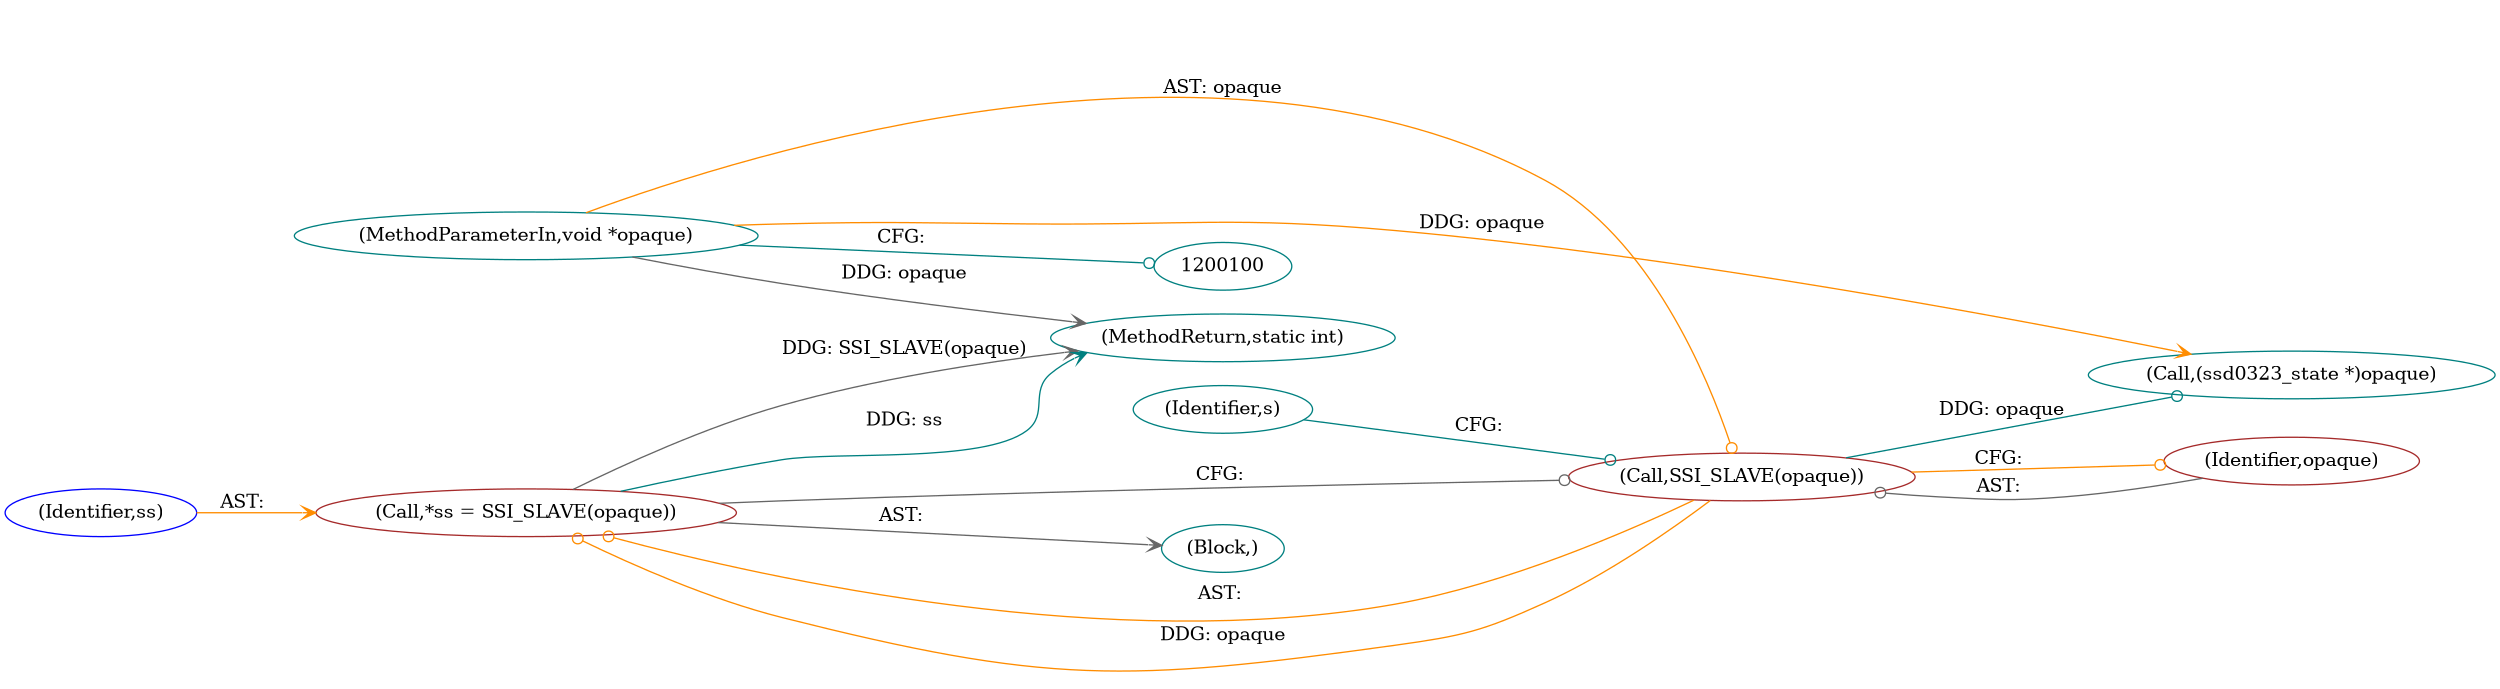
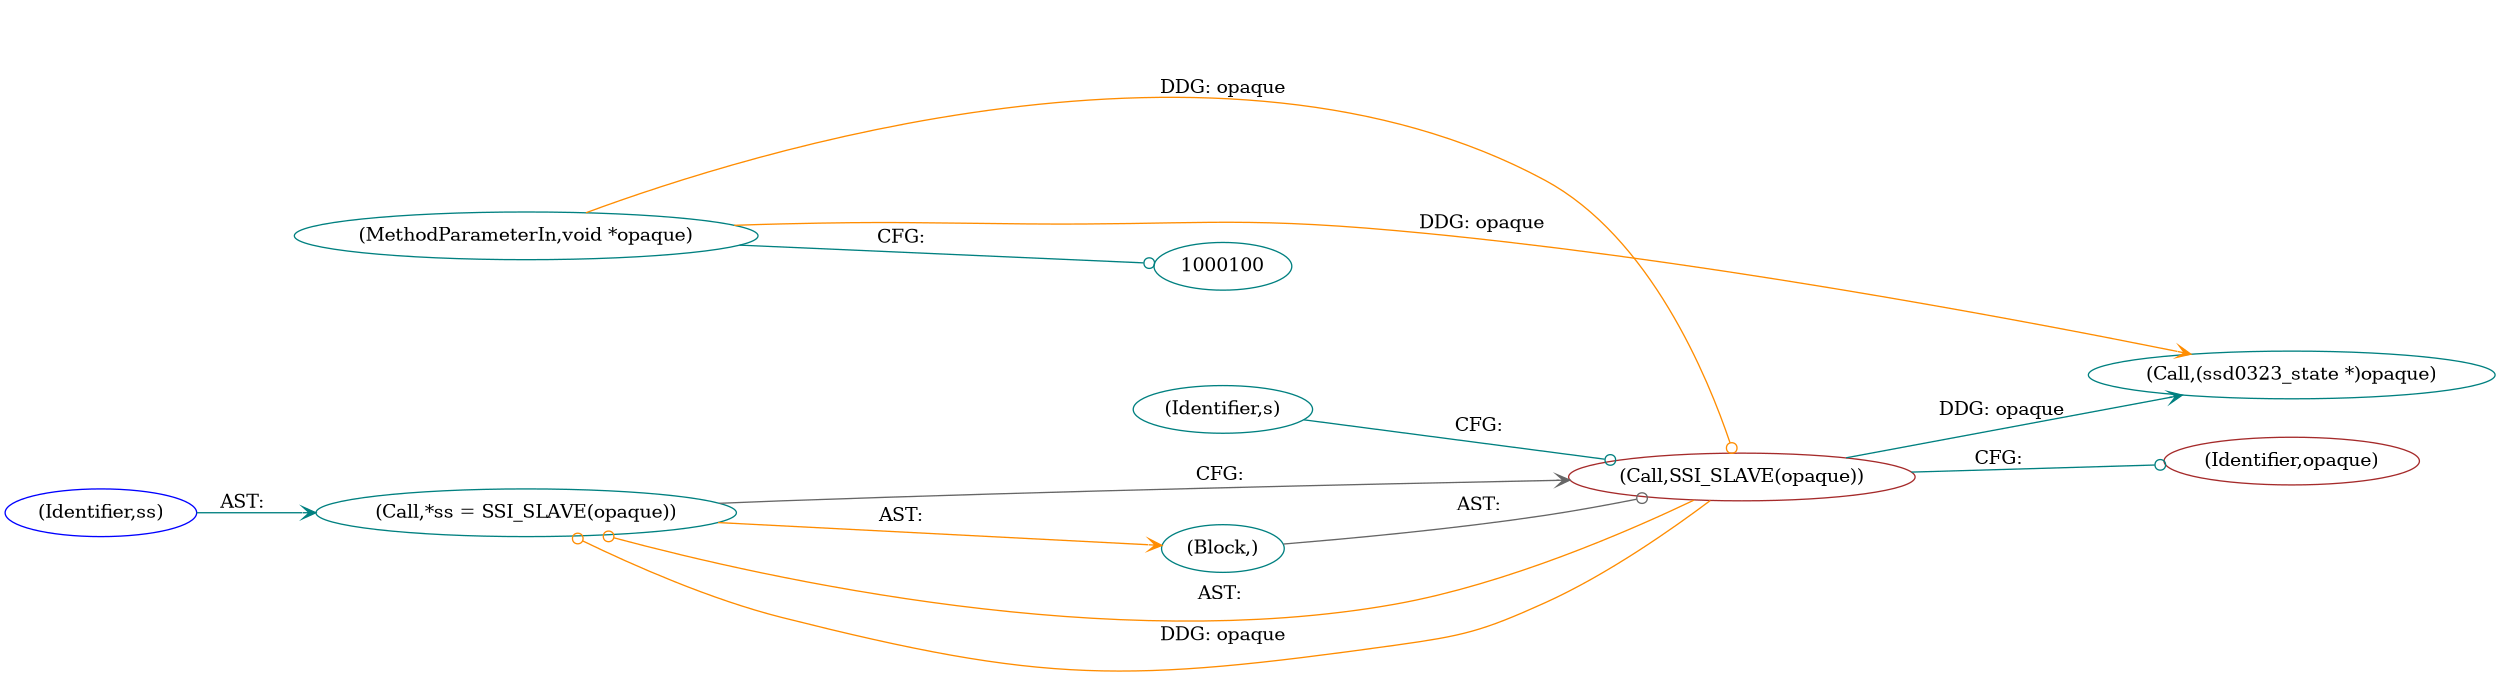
  digraph {
    rankdir=LR
    node [color=teal]
    edge [arrowhead=odot color=gray40]
-   n1 [color=brown label="(Call,*ss = SSI_SLAVE(opaque))"]
+   n1 [label="(Call,*ss = SSI_SLAVE(opaque))"]
    n2 [color=brown label="(Call,SSI_SLAVE(opaque))"]
-   n3 [label="(MethodReturn,static int)"]
    n4 [label="(Block,)"]
    n5 [label="(Call,(ssd0323_state *)opaque)"]
    n6 [color=brown label="(Identifier,opaque)"]
    n7 [label="(MethodParameterIn,void *opaque)"]
-   1000100 [label=1200100]
+   1000100
    n9 [color=blue label="(Identifier,ss)"]
    n10 [label="(Identifier,s)"]
-   n1 -> n2 [label="CFG: "]
-   n1 -> n3 [arrowhead=vee label="DDG: SSI_SLAVE(opaque)"]
-   n1 -> n3 [arrowhead=vee color=teal label="DDG: ss"]
-   n1 -> n4 [arrowhead=vee label="AST: "]
+   n1 -> n2 [arrowhead=vee label="CFG: "]
+   n1 -> n4 [arrowhead=vee color=darkorange label="AST: "]
    n2 -> n1 [color=darkorange label="AST: "]
    n2 -> n1 [color=darkorange label="DDG: opaque"]
-   n2 -> n5 [color=teal label="DDG: opaque"]
-   n2 -> n6 [color=darkorange label="CFG: "]
-   n6 -> n2 [label="AST: "]
-   n7 -> n2 [color=darkorange label="AST: opaque"]
-   n7 -> n3 [arrowhead=vee label="DDG: opaque"]
+   n2 -> n5 [arrowhead=vee color=teal label="DDG: opaque"]
+   n2 -> n6 [color=teal label="CFG: "]
+   n4 -> n2 [label="AST: "]
+   n7 -> n2 [color=darkorange label="DDG: opaque"]
    n7 -> n5 [arrowhead=vee color=darkorange label="DDG: opaque"]
    n7 -> 1000100 [color=teal label="CFG: "]
-   n9 -> n1 [arrowhead=vee color=darkorange label="AST: "]
+   n9 -> n1 [arrowhead=vee color=teal label="AST: "]
    n10 -> n2 [color=teal label="CFG: "]
  }
